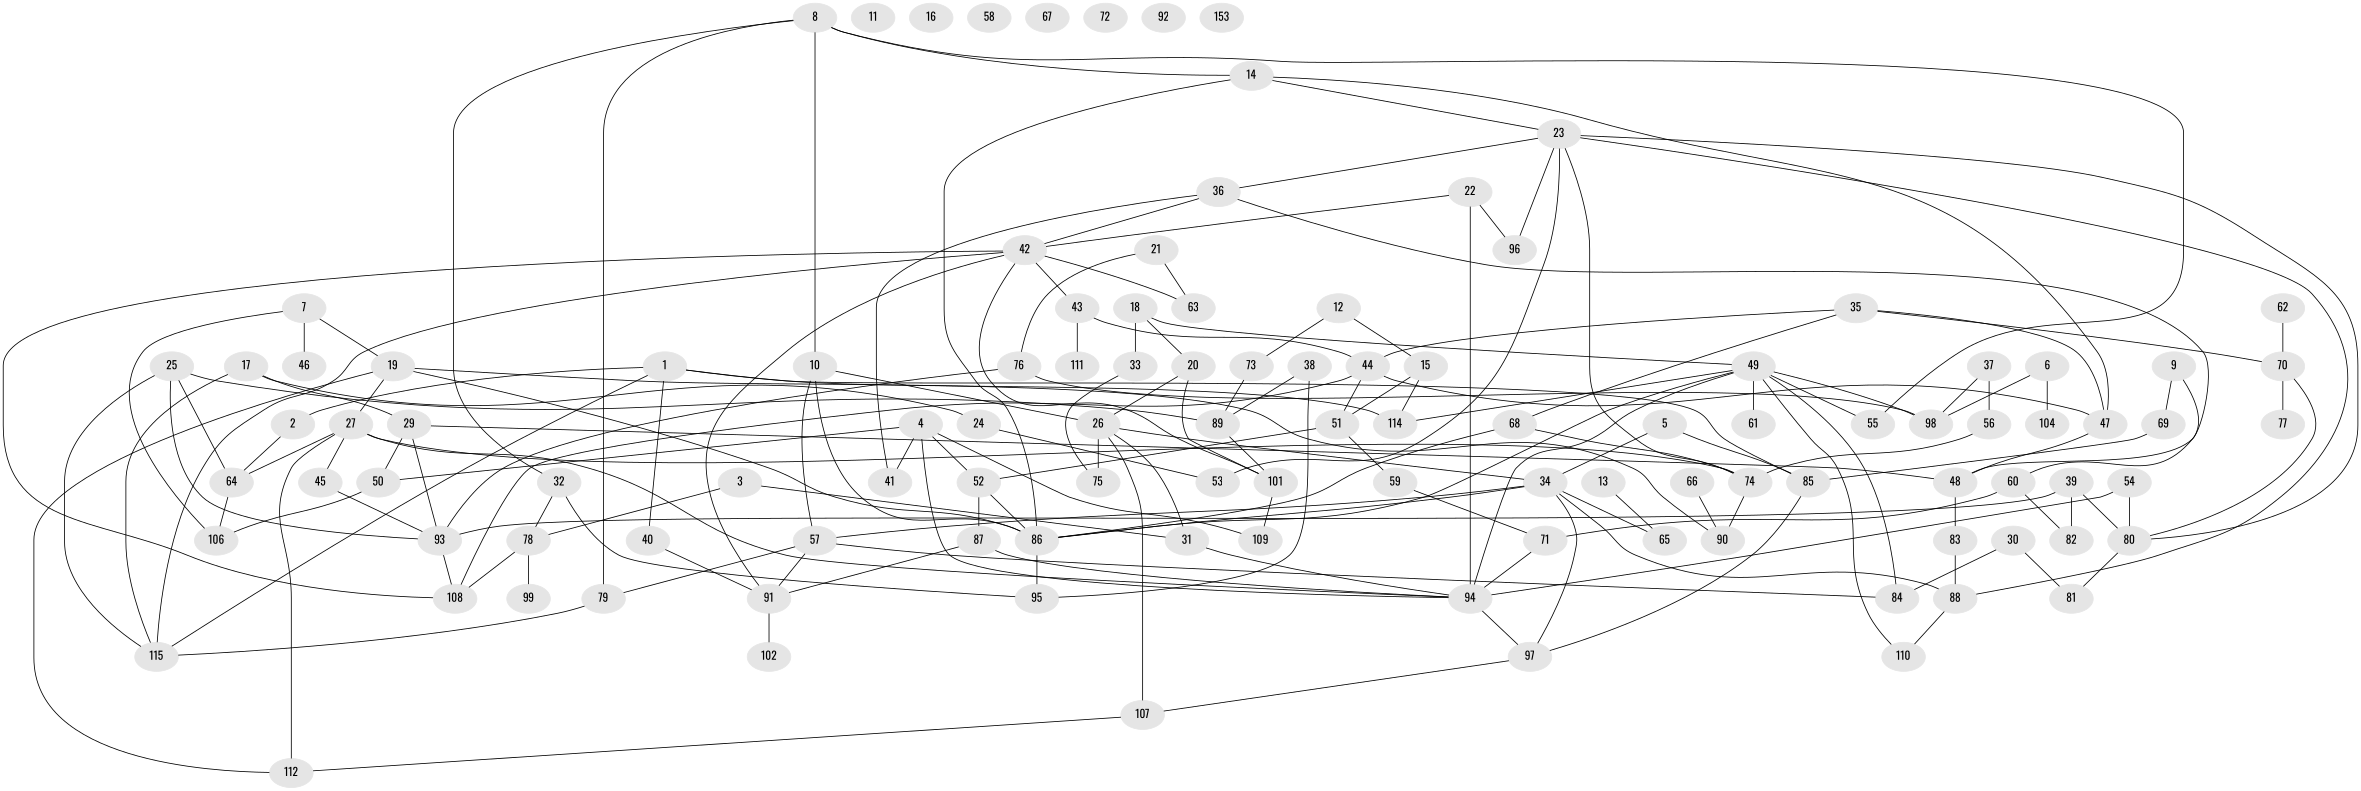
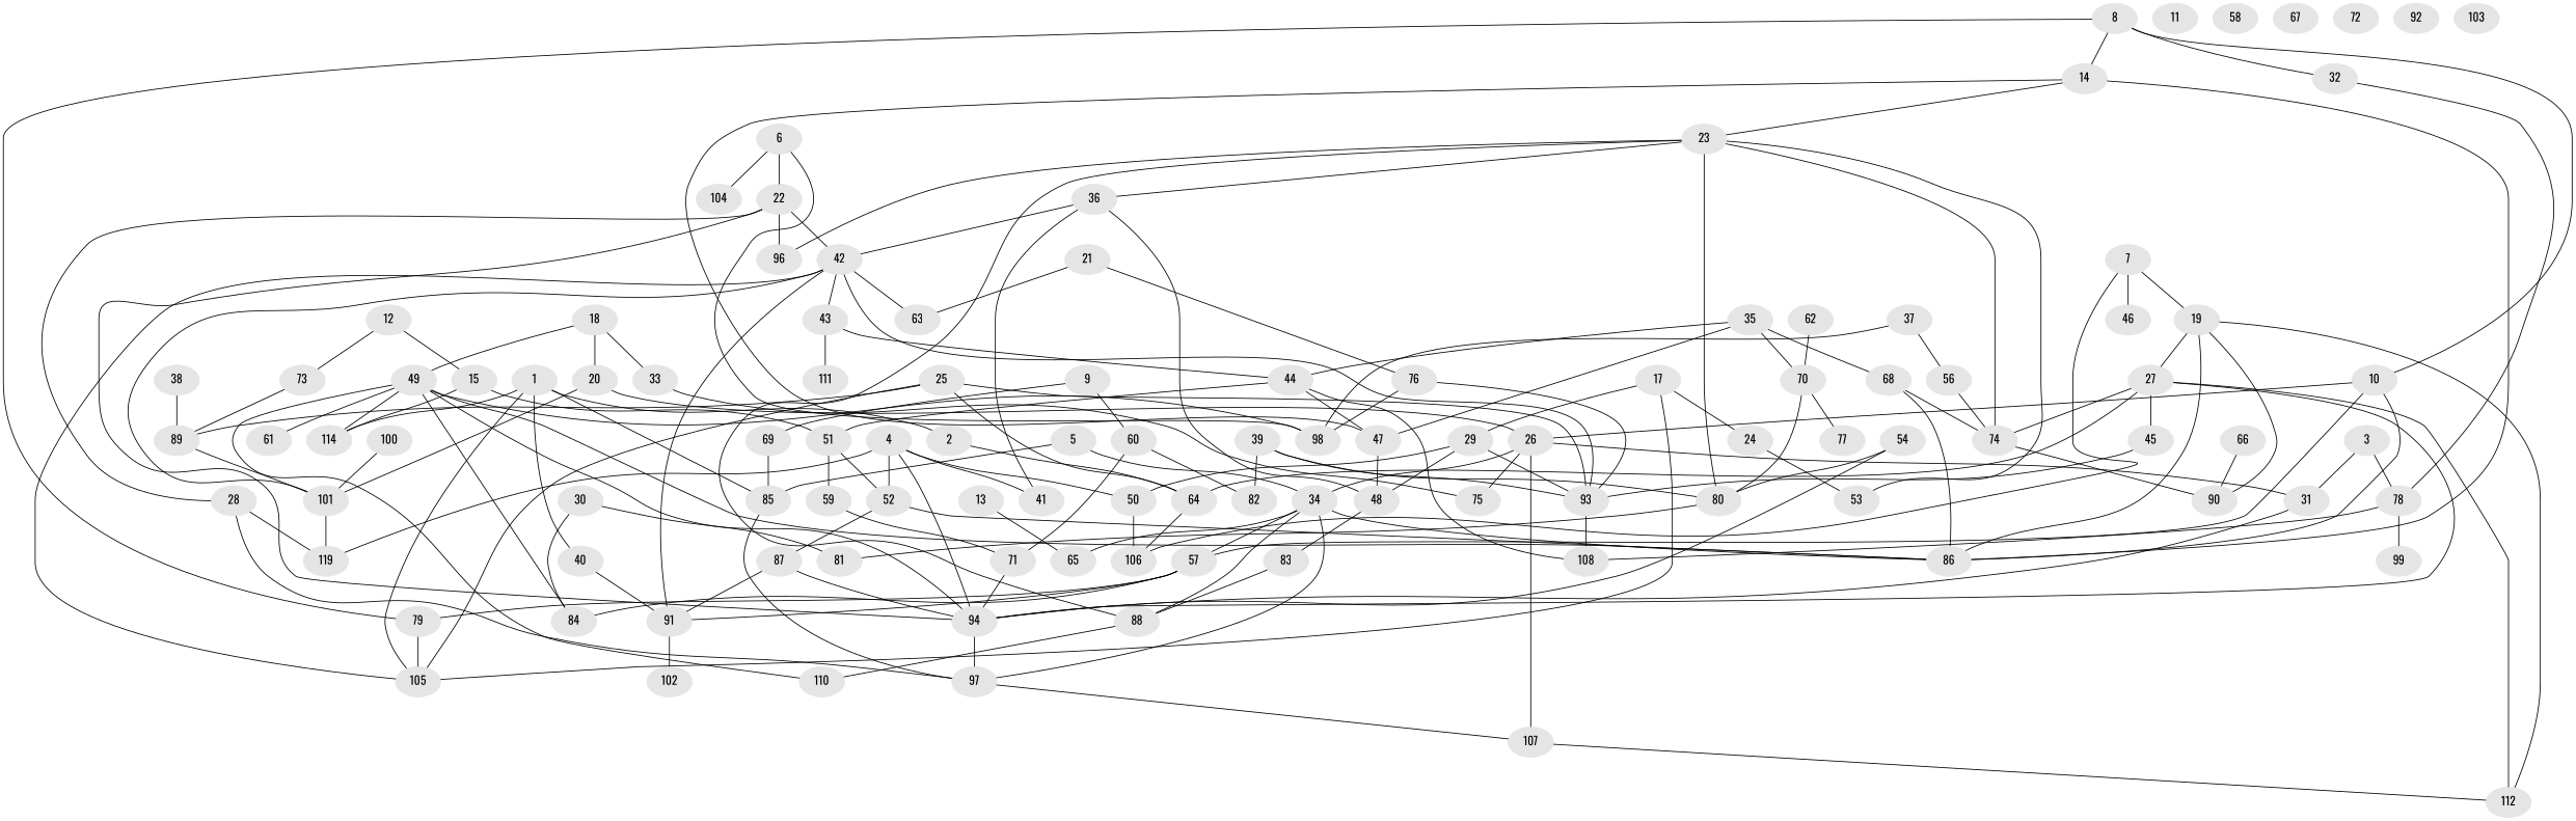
  graph {
    fontname=Oswald
    node [color=gray90 fontname=Oswald style=filled]
    edge [fontname=Oswald]
    1
    2
    40
    85
-   105 [label=115]
+   105
    n6 [label=114]
    64
    91
    97
    106
    71
    94
    3
    31
    78
    108
    99
    4
    41
    50
    52
-   109
+   109 [label=119]
    86
    87
    5
    34
    57
    65
    88
    6
    22
    98
    104
+   28
    42
    96
    7
    19
    46
    27
    90
    112
    8
    10
    14
    32
-   55
    79
    26
    23
    47
-   95
    9
    60
    69
    82
    75
    107
    84
    11
    12
    15
    73
    51
    89
    13
    36
    53
    74
    80
    48
    59
-   16
    17
    24
    29
    93
    18
    20
    33
    49
    101
    61
    110
    45
    21
    63
    76
    43
    81
    25
    83
    30
    35
    44
    68
    70
    77
    37
    56
    38
    39
    102
    111
    54
    58
    62
    66
    67
    72
    92
-   103 [label=153]
+   100
+   103
    1 -- 2
    1 -- 40
    1 -- 85
    1 -- 105
    1 -- n6
    2 -- 64
    40 -- 91
    85 -- 97
    64 -- 106
    91 -- 102
    97 -- 107
    71 -- 94
    94 -- 97
    3 -- 31
    3 -- 78
    31 -- 94
    78 -- 108
    78 -- 99
    4 -- 94
    4 -- 41
    4 -- 50
    4 -- 52
    4 -- 109
    50 -- 106
    52 -- 86
    52 -- 87
-   86 -- 95
    87 -- 91
    87 -- 94
    5 -- 85
    5 -- 34
    34 -- 97
    34 -- 86
    34 -- 57
    34 -- 65
    34 -- 88
    57 -- 91
    57 -- 79
    57 -- 84
    88 -- 110
+   6 -- 22
    6 -- 98
    6 -- 104
    22 -- 94
+   22 -- 28
    22 -- 42
    22 -- 96
+   28 -- 97
+   28 -- 109
    42 -- 105
    42 -- 91
-   42 -- 108
+   42 -- 93
    42 -- 101
    42 -- 63
    42 -- 43
    7 -- 106
    7 -- 19
    7 -- 46
    19 -- 86
    19 -- 27
    19 -- 90
    19 -- 112
    27 -- 64
    27 -- 94
    27 -- 112
    27 -- 74
    27 -- 45
    8 -- 10
    8 -- 14
    8 -- 32
-   8 -- 55
    8 -- 79
    10 -- 86
    10 -- 57
    10 -- 26
    14 -- 86
    14 -- 23
    14 -- 47
    32 -- 78
-   32 -- 95
    79 -- 105
    26 -- 31
    26 -- 34
    26 -- 75
    26 -- 107
    23 -- 88
    23 -- 96
    23 -- 36
    23 -- 53
    23 -- 74
    23 -- 80
    47 -- 48
    9 -- 60
    9 -- 69
    60 -- 71
    60 -- 82
    69 -- 85
    107 -- 112
    12 -- 15
    12 -- 73
    15 -- n6
    15 -- 51
    73 -- 89
    51 -- 52
    51 -- 59
    89 -- 101
    13 -- 65
    36 -- 41
    36 -- 42
    36 -- 48
    74 -- 90
    80 -- 81
    48 -- 83
    59 -- 71
    17 -- 105
    17 -- 24
    17 -- 29
    24 -- 53
    29 -- 50
    29 -- 48
    29 -- 93
    93 -- 108
    18 -- 20
    18 -- 33
    18 -- 49
    20 -- 26
    20 -- 101
    33 -- 75
    49 -- n6
    49 -- 94
    49 -- 86
    49 -- 98
-   49 -- 55
    49 -- 84
    49 -- 61
    49 -- 110
    101 -- 109
    45 -- 93
    21 -- 63
    21 -- 76
    76 -- 98
    76 -- 93
    43 -- 44
    43 -- 111
    25 -- 105
    25 -- 64
    25 -- 89
    25 -- 93
    83 -- 88
    30 -- 84
    30 -- 81
    35 -- 47
    35 -- 44
    35 -- 68
    35 -- 70
    44 -- 108
    44 -- 47
    44 -- 51
    68 -- 86
    68 -- 74
    70 -- 80
    70 -- 77
    37 -- 98
    37 -- 56
    56 -- 74
-   38 -- 95
    38 -- 89
    39 -- 82
    39 -- 80
    39 -- 93
    54 -- 94
    54 -- 80
    62 -- 70
    66 -- 90
+   100 -- 101
  }
